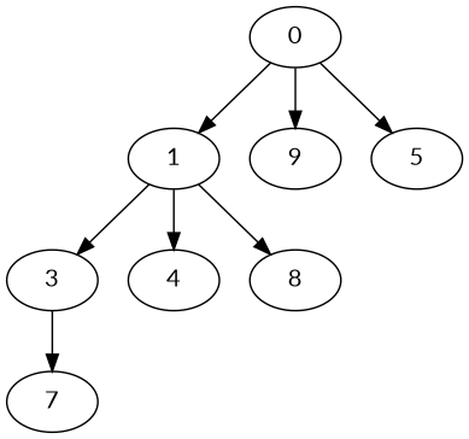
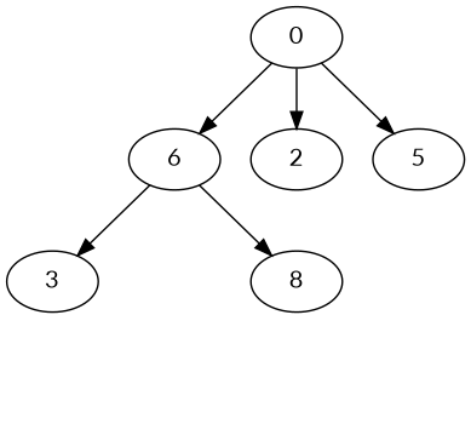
  digraph {
    fontname=Lato
    node [fontname=Lato]
    edge [fontname=Lato]
    0
-   1
-   2 [label=9]
+   1 [label=6]
+   2
    5
    3
-   4
    8
-   7
    0 -> 1
    0 -> 2
    0 -> 5
    1 -> 3
-   1 -> 4
    1 -> 8
-   3 -> 7
  }
